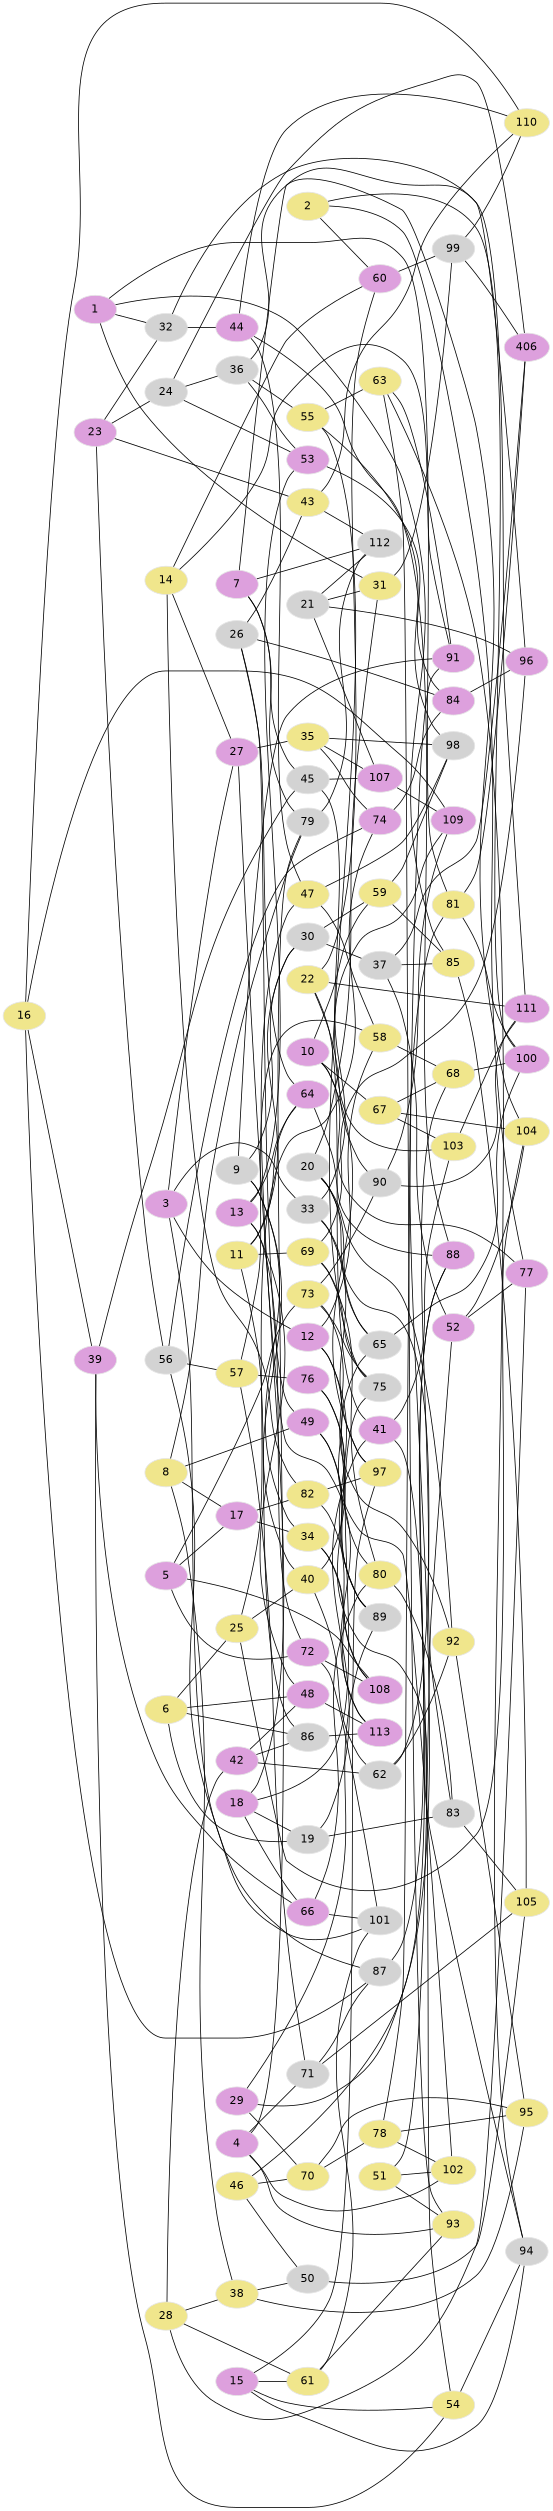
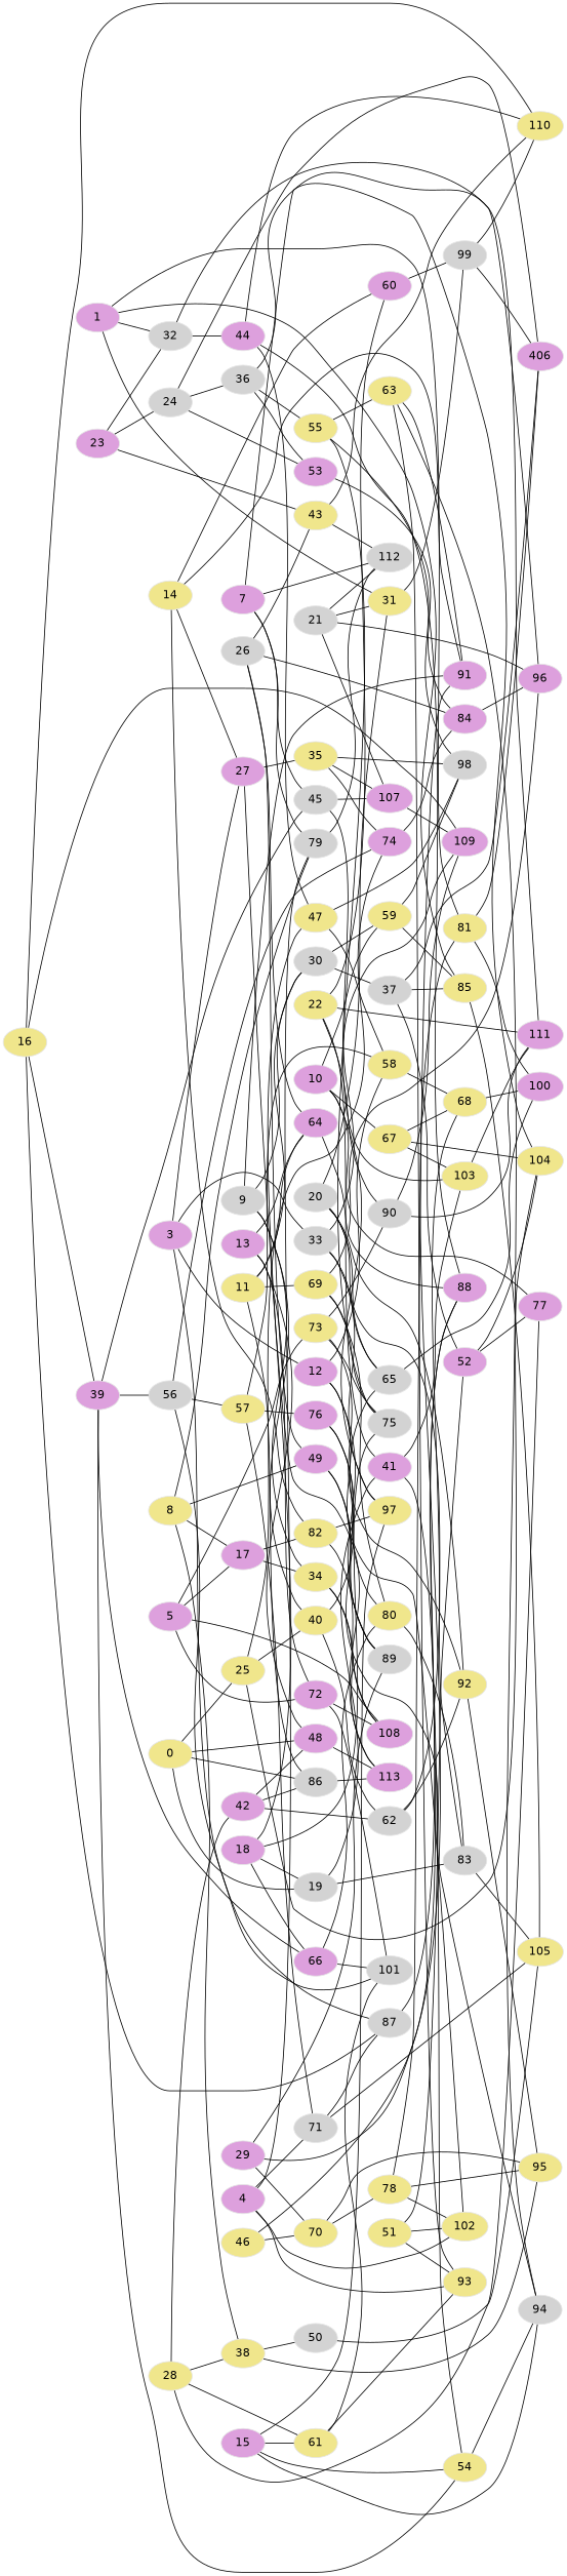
  graph {
    fontname="DejaVu Sans"
    rankdir=LR
    node [color=gray90 fillcolor=khaki fontname="DejaVu Sans" style=filled]
    edge [fontname="DejaVu Sans"]
    1 [fillcolor=plum]
    31
    32 [fillcolor=lightgrey]
    81
    85
    99 [fillcolor=lightgrey]
    111 [fillcolor=plum]
    44 [fillcolor=plum]
    100 [fillcolor=plum]
    n10 [fillcolor=plum label=406]
    105
    60 [fillcolor=plum]
-   2
    77 [fillcolor=plum]
    46
    70
    50 [fillcolor=lightgrey]
    3 [fillcolor=plum]
    12 [fillcolor=plum]
    27 [fillcolor=plum]
    33 [fillcolor=lightgrey]
    87 [fillcolor=lightgrey]
    102
    58
    89 [fillcolor=lightgrey]
    35
    113 [fillcolor=plum]
    97
    109 [fillcolor=plum]
    65 [fillcolor=lightgrey]
    88 [fillcolor=plum]
    4 [fillcolor=plum]
    71 [fillcolor=lightgrey]
    79 [fillcolor=lightgrey]
    93
    112 [fillcolor=lightgrey]
    5 [fillcolor=plum]
    17 [fillcolor=plum]
    72 [fillcolor=plum]
    73
    108 [fillcolor=plum]
    34
    82
    101 [fillcolor=lightgrey]
    75 [fillcolor=lightgrey]
    92
    90 [fillcolor=lightgrey]
    19 [fillcolor=lightgrey]
-   6
+   6 [label=0]
    25
    48 [fillcolor=plum]
    86 [fillcolor=lightgrey]
    41 [fillcolor=plum]
    83 [fillcolor=lightgrey]
    40
    74 [fillcolor=plum]
    104
    7 [fillcolor=plum]
    45 [fillcolor=lightgrey]
    96 [fillcolor=plum]
    107 [fillcolor=plum]
    103
    8
    38
    49 [fillcolor=plum]
    95
    94 [fillcolor=lightgrey]
    9 [fillcolor=lightgrey]
    30 [fillcolor=lightgrey]
    91 [fillcolor=plum]
    59
    37 [fillcolor=lightgrey]
    62 [fillcolor=lightgrey]
    10 [fillcolor=plum]
    67
    98 [fillcolor=lightgrey]
    68
    11
    64 [fillcolor=plum]
    69
    80
    13 [fillcolor=plum]
    53 [fillcolor=plum]
    84 [fillcolor=plum]
    14
    15 [fillcolor=plum]
    54
    61
    16
    39 [fillcolor=plum]
    110
    66 [fillcolor=plum]
    18 [fillcolor=plum]
    47
    20 [fillcolor=lightgrey]
    21 [fillcolor=lightgrey]
    22
    23 [fillcolor=plum]
    24 [fillcolor=lightgrey]
    43
    56 [fillcolor=lightgrey]
    36 [fillcolor=lightgrey]
    57
    55
    26 [fillcolor=lightgrey]
    28
    42 [fillcolor=plum]
    29 [fillcolor=plum]
    78
    76 [fillcolor=plum]
    52 [fillcolor=plum]
    63
    51
    1 -- 31
    1 -- 32
    1 -- 81
    1 -- 85
    31 -- 99
    32 -- 111
    32 -- 44
    81 -- 100
    81 -- n10
    85 -- 105
    99 -- n10
    99 -- 110
    44 -- 88
    44 -- 110
    44 -- 47
    60 -- 99
-   2 -- 100
-   2 -- 60
-   2 -- 77
    46 -- 81
    46 -- 70
-   46 -- 50
    70 -- 95
    70 -- 78
    50 -- 105
    3 -- 12
    3 -- 27
    3 -- 33
    3 -- 87
    12 -- 102
    12 -- 58
    12 -- 89
    27 -- 35
    27 -- 113
    33 -- 97
    33 -- 109
    33 -- 65
    87 -- 88
    58 -- 68
    35 -- 74
    35 -- 107
    35 -- 98
    65 -- 100
    4 -- 102
    4 -- 71
    4 -- 79
    4 -- 93
    71 -- 105
    71 -- 87
    79 -- 112
    5 -- 17
    5 -- 72
    5 -- 73
    5 -- 108
    17 -- 34
    17 -- 82
    72 -- 108
    72 -- 101
    73 -- 75
    73 -- 92
    73 -- 90
    34 -- 113
    34 -- 108
    82 -- 97
    82 -- 108
    92 -- 95
    90 -- 111
    90 -- 109
    19 -- 41
    19 -- 83
    6 -- 19
    6 -- 25
    6 -- 48
    6 -- 86
    25 -- 40
    25 -- 74
    25 -- 104
    48 -- 113
    86 -- 113
    41 -- 103
    41 -- 54
    83 -- 105
    40 -- 65
    40 -- 62
    74 -- 84
    7 -- 79
    7 -- 112
    7 -- 45
    7 -- 96
    45 -- 107
    45 -- 103
    107 -- 109
    103 -- 111
    8 -- 79
    8 -- 17
    8 -- 38
    8 -- 49
    38 -- 50
    38 -- 95
    49 -- 89
    49 -- 94
    9 -- 34
    9 -- 40
    9 -- 30
    9 -- 91
    30 -- 59
    30 -- 37
    59 -- 85
    59 -- 98
    37 -- 85
    37 -- n10
    37 -- 52
    62 -- 92
    62 -- 68
    10 -- 77
    10 -- 97
    10 -- 59
    10 -- 67
    67 -- 104
    67 -- 103
    67 -- 68
    68 -- 100
    11 -- 86
    11 -- 30
    11 -- 64
    11 -- 69
    64 -- 88
    69 -- 75
    69 -- 96
    69 -- 80
    80 -- 83
    13 -- 72
    13 -- 48
    13 -- 64
-   13 -- 53
    53 -- 84
    84 -- 96
    14 -- 60
    14 -- 27
    14 -- 82
    14 -- 91
    15 -- 97
    15 -- 94
    15 -- 54
    15 -- 61
    54 -- 94
    61 -- 93
    61 -- 101
    16 -- 87
    16 -- 109
    16 -- 39
    16 -- 110
    39 -- 45
    39 -- 54
    39 -- 66
    66 -- 101
    66 -- 80
    18 -- 75
    18 -- 19
    18 -- 66
    18 -- 47
    47 -- 58
    47 -- 98
    20 -- 31
    20 -- 65
    20 -- 92
    20 -- 83
    21 -- 31
    21 -- 112
    21 -- 96
    21 -- 107
    22 -- 111
    22 -- 60
    22 -- 90
    22 -- 41
    23 -- 32
    23 -- 24
    23 -- 43
-   23 -- 56
+   39 -- 56
    24 -- n10
    24 -- 53
    24 -- 36
    43 -- 112
    43 -- 110
    56 -- 101
    56 -- 74
    56 -- 57
    36 -- 104
    36 -- 53
    36 -- 55
    57 -- 58
    57 -- 71
    57 -- 76
    55 -- 75
    55 -- 98
    55 -- 63
    26 -- 49
    26 -- 64
    26 -- 84
    26 -- 43
    28 -- 77
    28 -- 38
    28 -- 61
    28 -- 42
    42 -- 48
    42 -- 86
    42 -- 62
    29 -- 70
    29 -- 89
    29 -- 88
    78 -- 102
    78 -- 95
    78 -- 91
    76 -- 89
    76 -- 80
    52 -- 77
    52 -- 104
    63 -- 93
    63 -- 94
    63 -- 91
    51 -- 102
    51 -- 93
    51 -- 52
  }
